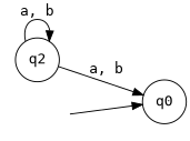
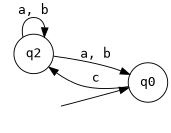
  digraph {
    fontname="DejaVu Sans Mono"
    rankdir=LR
    node [fontname="DejaVu Sans Mono" shape=circle]
    edge [fontname="DejaVu Sans Mono"]
    q2
    q0
    _nil [style=invis shape=""]
    q2 -> q2 [label="a, b"]
    q2 -> q0 [label="a, b"]
+   q0 -> q2 [label=c]
    _nil -> q0
  }
